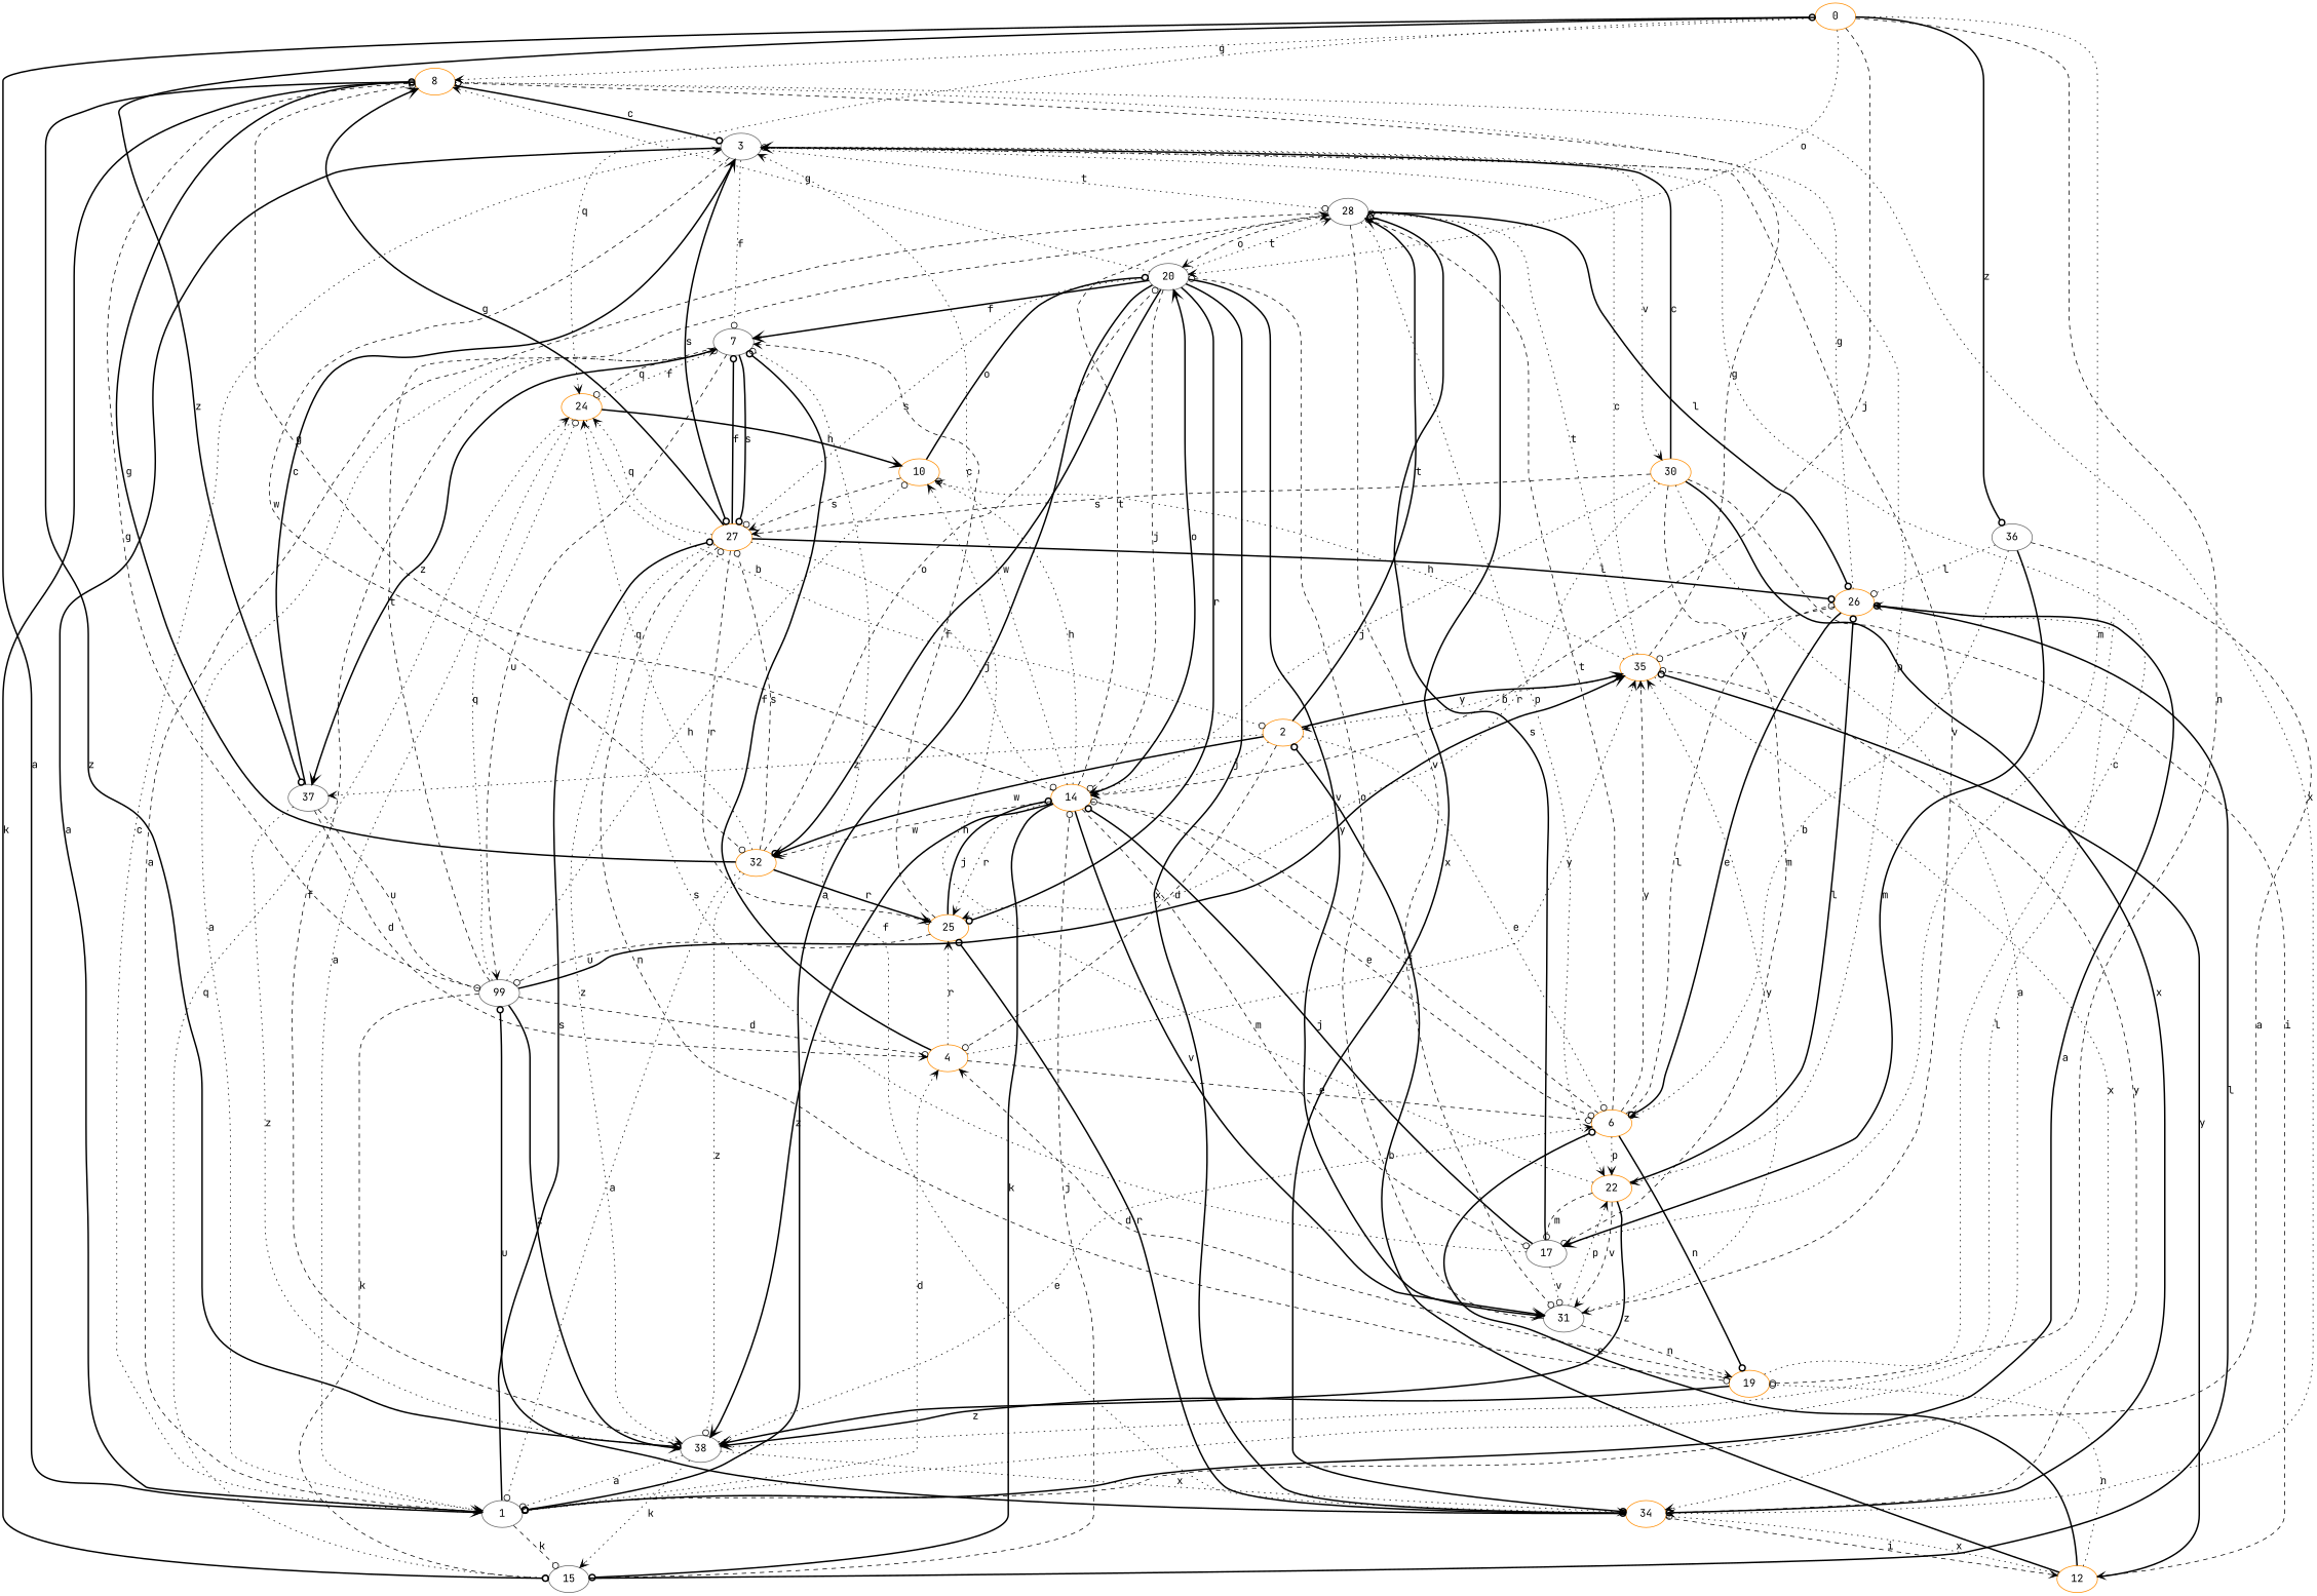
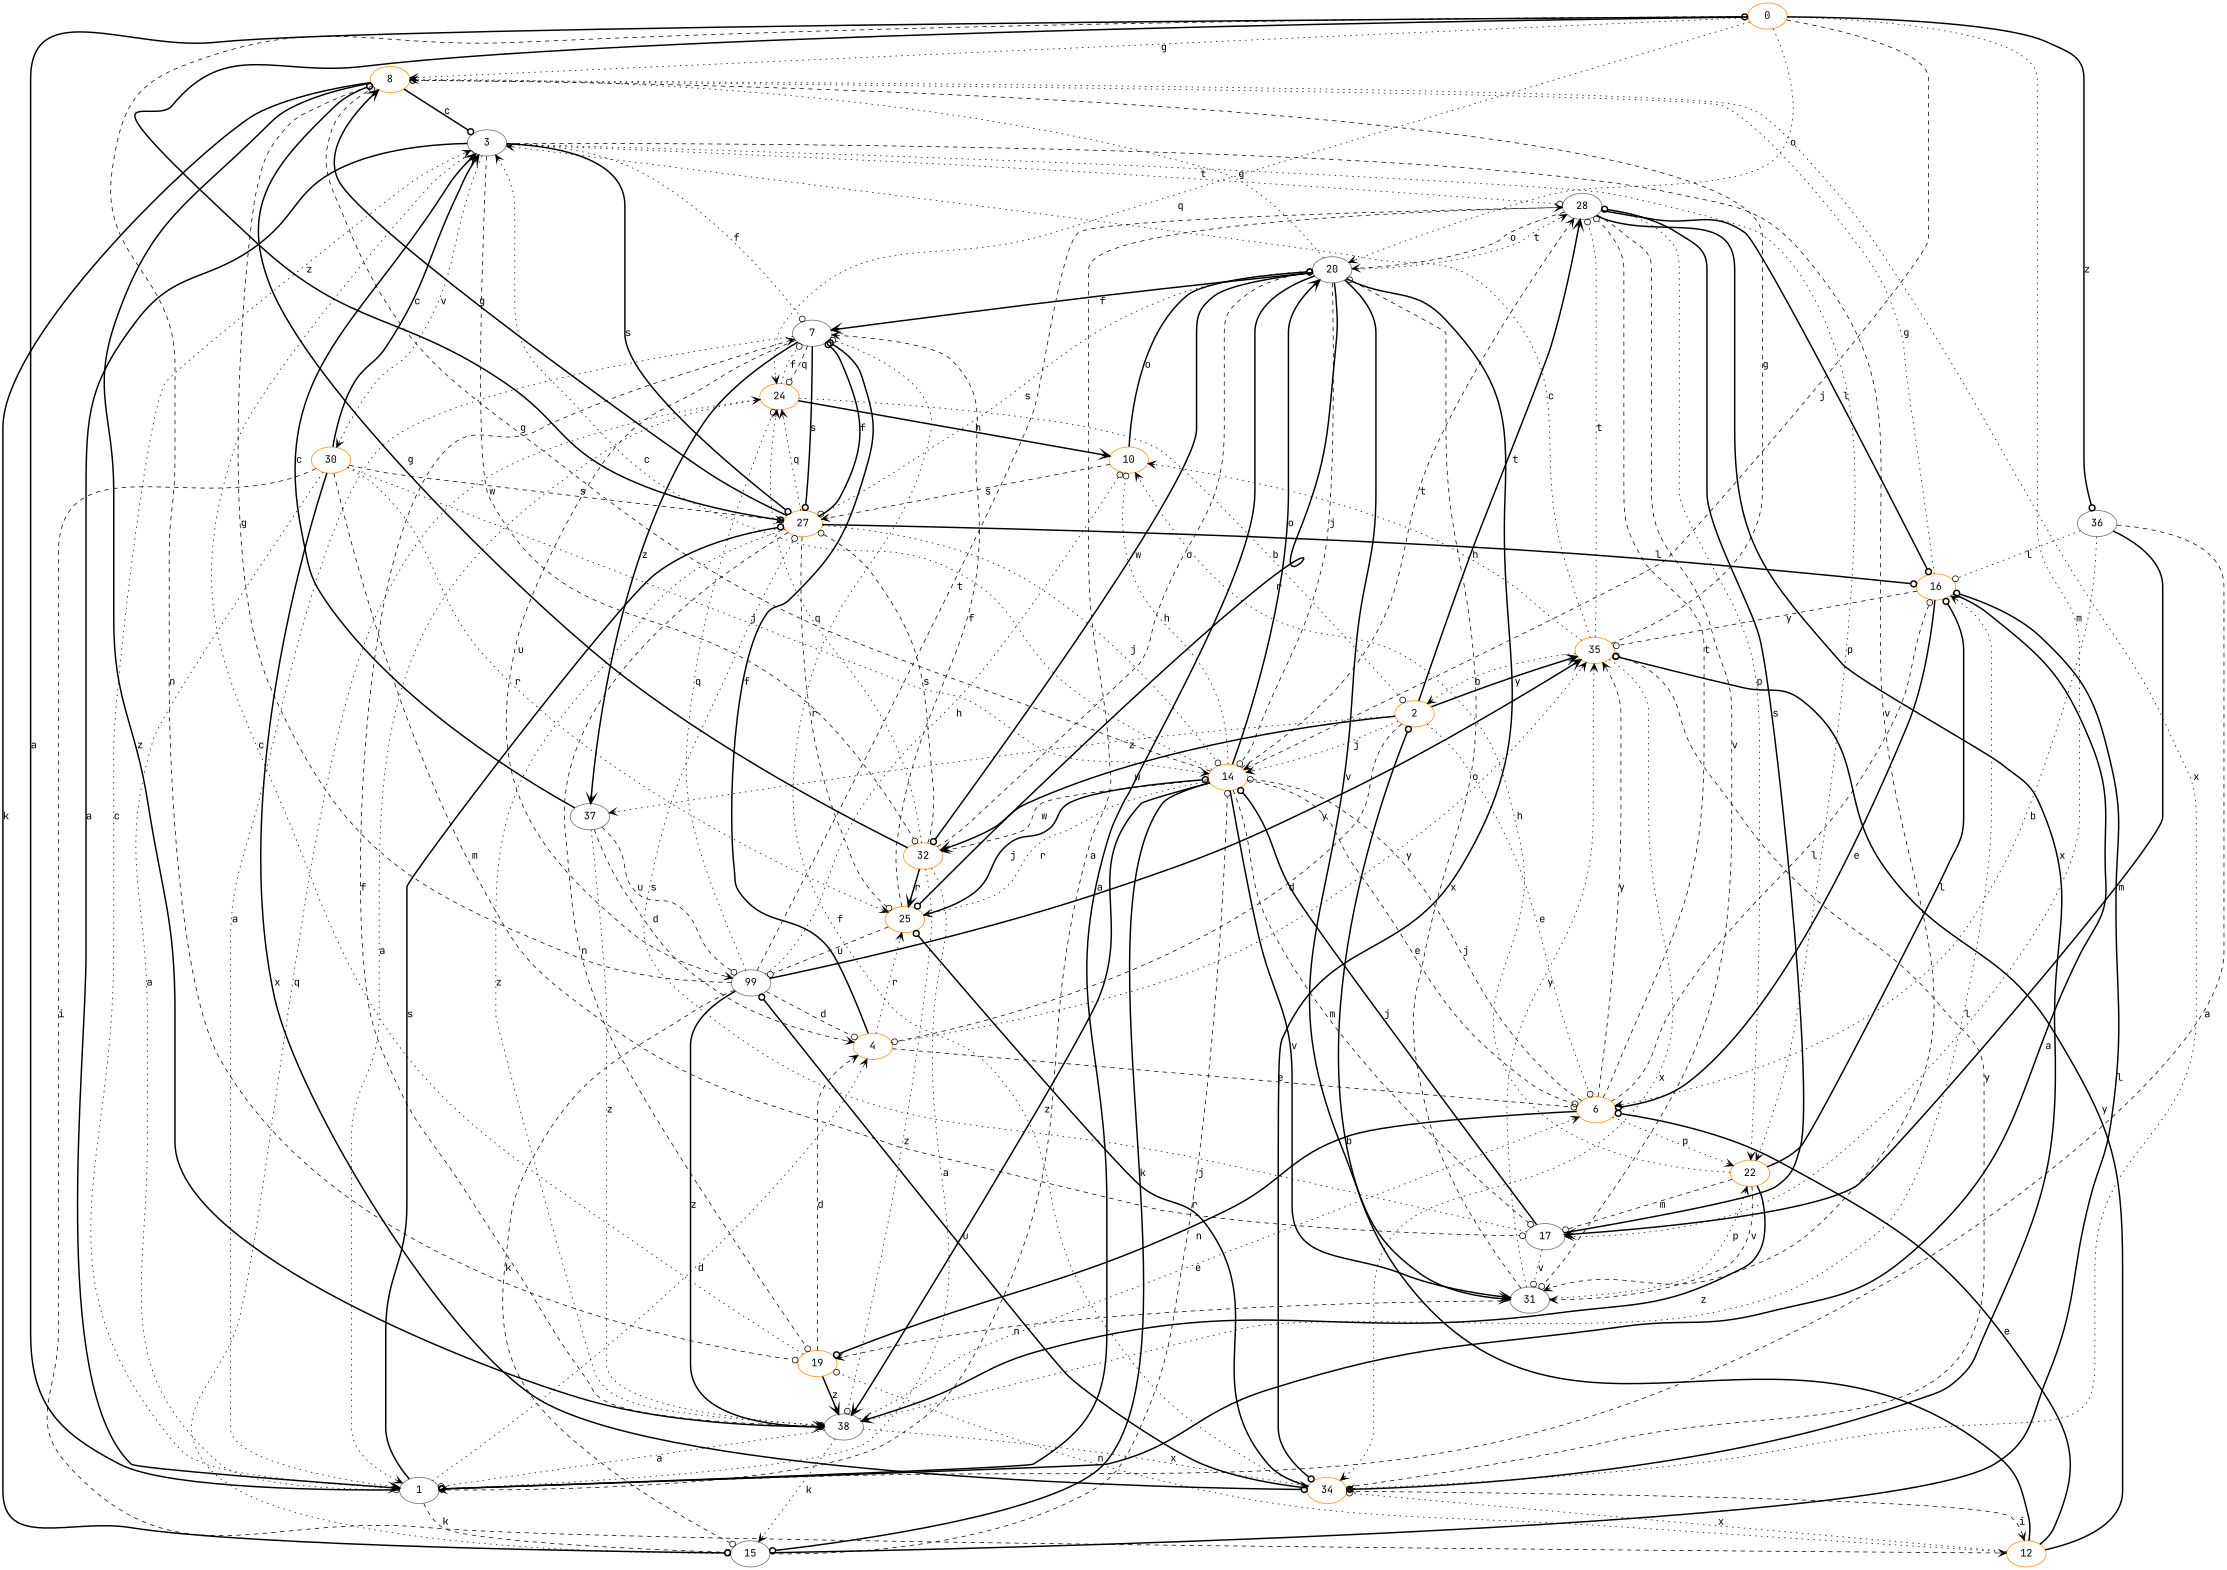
  strict digraph {
    fontname="JetBrains Mono"
    node [color=darkorange fontname="JetBrains Mono"]
    edge [arrowhead=odot fontname="JetBrains Mono" style=dotted]
    0
    8
    14
    17 [color=gray40]
    19
    20 [color=gray40]
    24
    36 [color=gray40]
    37 [color=gray40]
    3 [color=gray40]
    15 [color=gray40]
    34
    38 [color=gray40]
    6
    28 [color=gray40]
    32
    31 [color=gray40]
    25
    10
    27
    4
    1 [color=gray40]
    7 [color=gray40]
    2
-   16 [label=26]
+   16
    n26 [color=gray40 label=99]
    22
    30
    35
    12
    0 -> 8 [arrowhead=vee label=g]
    0 -> 14 [arrowhead=vee label=j style=dashed]
    0 -> 17 [arrowhead=vee label=m]
    0 -> 19 [label=n style=dashed]
    0 -> 20 [arrowhead=vee label=o]
    0 -> 24 [arrowhead=vee label=q]
    0 -> 36 [label=z style=bold]
-   0 -> 37 [label=z style=bold]
+   0 -> 27 [label=z style=bold]
    8 -> 3 [label=c style=bold]
    8 -> 15 [label=k style=bold]
    8 -> 34 [arrowhead=vee label=x]
    8 -> 38 [label=z style=bold]
    14 -> 8 [label=g style=dashed]
    14 -> 17 [label=m style=dashed]
    14 -> 20 [arrowhead=vee label=o style=bold]
    14 -> 3 [arrowhead=vee label=c]
    14 -> 15 [label=k style=bold]
    14 -> 38 [arrowhead=vee label=z style=bold]
    14 -> 6 [label=e style=dashed]
    14 -> 28 [arrowhead=vee label=t style=dashed]
    14 -> 32 [arrowhead=vee label=w style=dashed]
    14 -> 31 [arrowhead=vee label=v style=bold]
    14 -> 25 [arrowhead=vee label=r]
    14 -> 10 [label=h]
    17 -> 14 [label=j style=bold]
    17 -> 28 [label=s style=bold]
    17 -> 31 [label=v]
    17 -> 27 [label=s]
    19 -> 3 [label=c]
    19 -> 38 [arrowhead=vee label=z style=bold]
    19 -> 4 [arrowhead=vee label=d style=dashed]
    20 -> 8 [arrowhead=vee label=g]
    20 -> 14 [label=j style=dashed]
    20 -> 34 [label=x style=bold]
    20 -> 28 [arrowhead=vee label=t]
    20 -> 32 [label=w style=bold]
    20 -> 31 [arrowhead=vee label=v style=bold]
    20 -> 25 [label=r style=bold]
    20 -> 27 [label=s]
    20 -> 1 [label=a style=bold]
    20 -> 7 [arrowhead=vee label=f style=bold]
    24 -> 10 [arrowhead=vee label=h style=bold]
    24 -> 1 [arrowhead=vee label=a]
    24 -> 7 [label=f]
    24 -> 2 [label=b]
    36 -> 17 [arrowhead=vee label=m style=bold]
    36 -> 6 [arrowhead=vee label=b]
    36 -> 1 [label=a style=dashed]
    36 -> 16 [label=l]
    37 -> 3 [arrowhead=vee label=c style=bold]
    37 -> 38 [label=z]
    37 -> 4 [arrowhead=vee label=d style=dashed]
    37 -> n26 [label=u style=dashed]
    3 -> 28 [label=t]
    3 -> 32 [label=w style=dashed]
    3 -> 31 [arrowhead=vee label=v style=dashed]
    3 -> 27 [label=s style=bold]
    3 -> 1 [arrowhead=vee label=a style=bold]
    3 -> 7 [label=f]
    3 -> 22 [arrowhead=vee label=p]
    3 -> 30 [arrowhead=vee label=v]
    15 -> 14 [label=j style=dashed]
    15 -> 24 [arrowhead=vee label=q]
    15 -> 16 [label=l style=bold]
    34 -> 25 [label=r style=bold]
    34 -> 7 [label=f]
    34 -> n26 [label=u style=bold]
    34 -> 35 [label=y style=dashed]
    34 -> 12 [arrowhead=vee label=i style=dashed]
    38 -> 15 [arrowhead=vee label=k]
    38 -> 34 [arrowhead=vee label=x]
    38 -> 6 [arrowhead=vee label=e]
    38 -> 1 [label=a]
    38 -> 7 [arrowhead=vee label=f style=dashed]
    38 -> 16 [arrowhead=vee label=l]
    6 -> 14 [label=j style=dashed]
    6 -> 19 [label=n style=bold]
    6 -> 28 [label=t style=dashed]
    6 -> 16 [label=l style=dashed]
    6 -> 22 [arrowhead=vee label=p]
    6 -> 35 [arrowhead=vee label=y style=dashed]
    28 -> 20 [arrowhead=vee label=o style=dashed]
    28 -> 34 [label=x style=bold]
    28 -> 31 [label=v style=dashed]
    28 -> 1 [arrowhead=vee label=a style=dashed]
    28 -> 16 [label=l style=bold]
    28 -> 22 [arrowhead=vee label=p]
    32 -> 8 [label=g style=bold]
    32 -> 20 [label=o style=dashed]
    32 -> 24 [arrowhead=vee label=q]
    32 -> 38 [label=z]
    32 -> 25 [arrowhead=vee label=r style=bold]
    32 -> 27 [label=s style=dashed]
    32 -> 1 [label=a]
    31 -> 19 [arrowhead=vee label=n style=dashed]
    31 -> 20 [label=o style=dashed]
    31 -> 22 [arrowhead=vee label=p]
    31 -> 35 [arrowhead=vee label=y]
    25 -> 14 [label=j style=bold]
    25 -> 7 [arrowhead=vee label=f style=dashed]
    25 -> n26 [label=u style=dashed]
    10 -> 20 [label=o style=bold]
    10 -> 27 [arrowhead=vee label=s style=dashed]
    27 -> 8 [arrowhead=vee label=g style=bold]
    27 -> 14 [label=j]
    27 -> 19 [label=n style=dashed]
    27 -> 24 [arrowhead=vee label=q]
    27 -> 38 [arrowhead=vee label=z]
    27 -> 25 [label=r style=dashed]
    27 -> 7 [label=f style=bold]
    27 -> 16 [label=l style=bold]
    4 -> 6 [label=e style=dashed]
    4 -> 25 [arrowhead=vee label=r]
    4 -> 7 [label=f style=bold]
    4 -> 35 [arrowhead=vee label=y]
    1 -> 0 [label=a style=bold]
    1 -> 3 [arrowhead=vee label=c]
    1 -> 15 [label=k style=dashed]
    1 -> 27 [label=s style=bold]
    1 -> 4 [arrowhead=vee label=d]
    7 -> 24 [label=q style=dashed]
    7 -> 37 [arrowhead=vee label=z style=bold]
    7 -> 27 [label=s style=bold]
    7 -> 1 [arrowhead=vee label=a]
    7 -> n26 [arrowhead=vee label=u style=dashed]
    2 -> 14 [arrowhead=vee label=j]
    2 -> 37 [arrowhead=vee label=z]
    2 -> 6 [label=e]
    2 -> 28 [arrowhead=vee label=t style=bold]
    2 -> 32 [arrowhead=vee label=w style=bold]
    2 -> 4 [label=d style=dashed]
    2 -> 35 [arrowhead=vee label=y style=bold]
    16 -> 8 [label=g]
    16 -> 6 [label=e style=bold]
    16 -> 1 [label=a style=bold]
    16 -> 35 [label=y style=dashed]
    n26 -> 8 [label=g style=dashed]
    n26 -> 24 [label=q]
    n26 -> 15 [label=k style=dashed]
    n26 -> 38 [arrowhead=vee label=z style=bold]
    n26 -> 28 [arrowhead=vee label=t style=dashed]
    n26 -> 10 [label=h]
    n26 -> 4 [label=d style=dashed]
    n26 -> 35 [arrowhead=vee label=y style=bold]
    22 -> 17 [label=m style=dashed]
    22 -> 38 [arrowhead=vee label=z style=bold]
    22 -> 31 [arrowhead=vee label=v style=dashed]
    22 -> 10 [arrowhead=vee label=h]
    22 -> 16 [label=l style=bold]
    30 -> 14 [arrowhead=vee label=j]
    30 -> 17 [label=m style=dashed]
    30 -> 3 [arrowhead=vee label=c style=bold]
    30 -> 34 [label=x style=bold]
    30 -> 25 [arrowhead=vee label=r]
    30 -> 27 [arrowhead=vee label=s style=dashed]
    30 -> 1 [label=a]
    30 -> 12 [arrowhead=vee label=i style=dashed]
    35 -> 8 [label=g style=dashed]
    35 -> 3 [arrowhead=vee label=c]
    35 -> 34 [arrowhead=vee label=x]
    35 -> 28 [label=t]
    35 -> 10 [arrowhead=vee label=h]
    35 -> 2 [arrowhead=vee label=b]
    12 -> 19 [label=n]
    12 -> 34 [label=x]
    12 -> 6 [label=e style=bold]
    12 -> 2 [label=b style=bold]
    12 -> 35 [label=y style=bold]
  }
